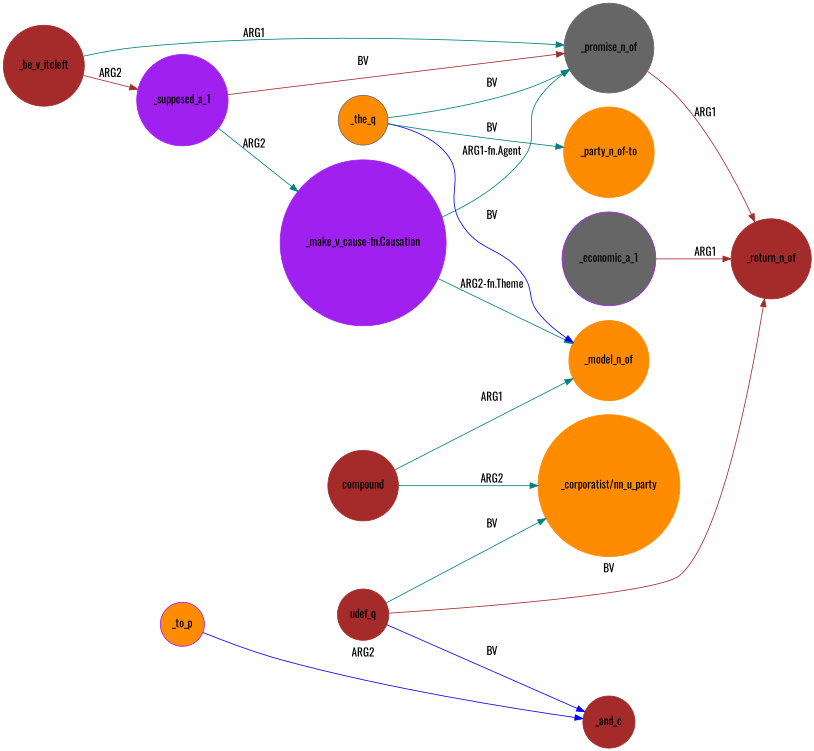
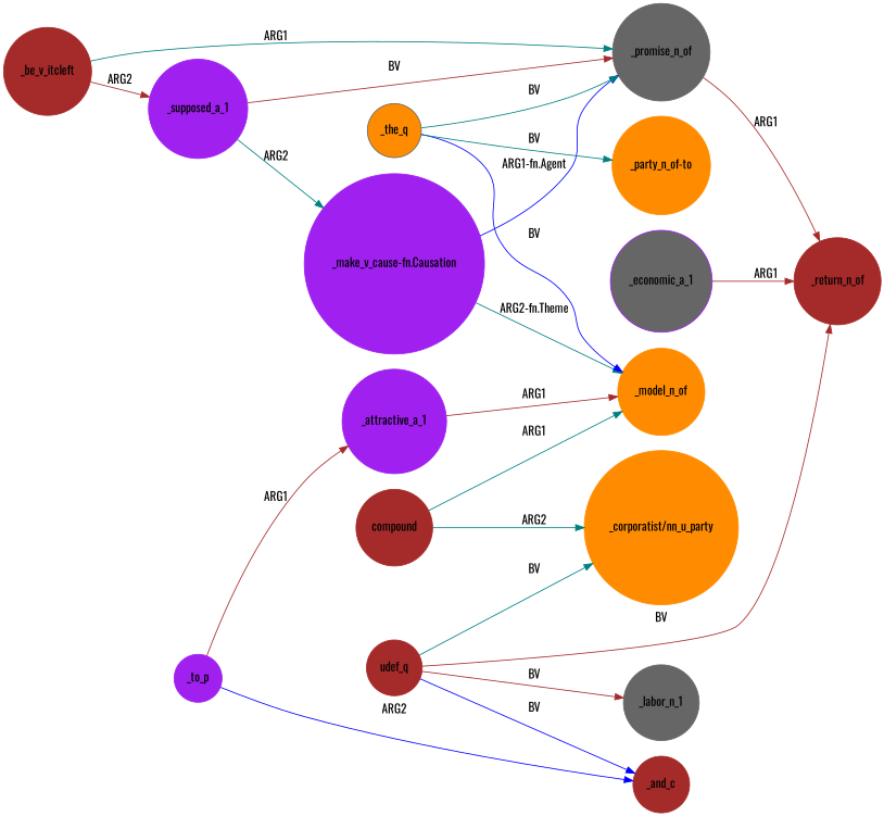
  digraph {
    fontname=Oswald
    rankdir=LR
    node [color=purple fontname=Oswald shape=circle style=filled]
    edge [color=teal fontname=Oswald]
    _promise_n_of [color=gray40]
    "_make_v_cause-fn.Causation"
    _model_n_of [color=darkorange]
    _return_n_of [color=brown]
+   _attractive_a_1
    udef_q [color=brown]
    n7 [color=darkorange label="_corporatist/nn_u_party"]
    _and_c [color=brown]
+   _labor_n_1 [color=gray40]
    compound [color=brown]
    _supposed_a_1
-   _to_p [fillcolor=darkorange]
+   _to_p
    _the_q [color=gray40 fillcolor=darkorange]
    "_party_n_of-to" [color=darkorange]
    _be_v_itcleft [color=brown]
    _economic_a_1 [fillcolor=gray40]
    _promise_n_of -> _return_n_of [color=brown label=ARG1]
-   "_make_v_cause-fn.Causation" -> _promise_n_of [label="ARG1-fn.Agent"]
+   "_make_v_cause-fn.Causation" -> _promise_n_of [color=blue label="ARG1-fn.Agent"]
    "_make_v_cause-fn.Causation" -> _model_n_of [label="ARG2-fn.Theme"]
+   _attractive_a_1 -> _model_n_of [color=brown label=ARG1]
    udef_q -> _return_n_of [color=brown label=BV]
    udef_q -> n7 [label=BV]
    udef_q -> _and_c [color=blue label=BV]
+   udef_q -> _labor_n_1 [color=brown label=BV]
    compound -> _model_n_of [label=ARG1]
    compound -> n7 [label=ARG2]
    _supposed_a_1 -> _promise_n_of [color=brown label=BV]
    _supposed_a_1 -> "_make_v_cause-fn.Causation" [label=ARG2]
+   _to_p -> _attractive_a_1 [color=brown label=ARG1]
    _to_p -> _and_c [color=blue label=ARG2]
    _the_q -> _promise_n_of [label=BV]
    _the_q -> _model_n_of [color=blue label=BV]
    _the_q -> "_party_n_of-to" [label=BV]
    _be_v_itcleft -> _promise_n_of [label=ARG1]
    _be_v_itcleft -> _supposed_a_1 [color=brown label=ARG2]
    _economic_a_1 -> _return_n_of [color=brown label=ARG1]
  }
